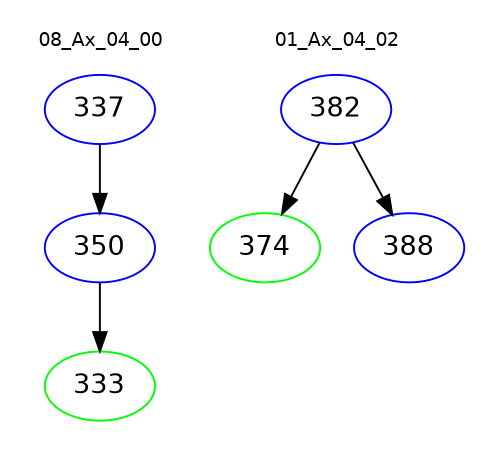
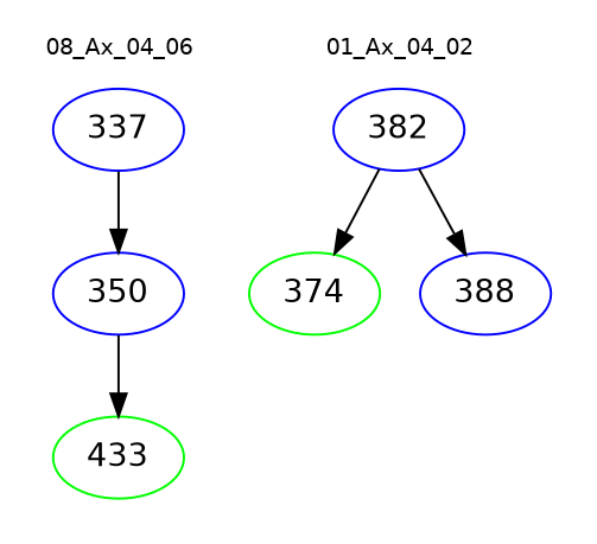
  digraph {
    fontname="DejaVu Sans"
    node [color=blue fontname="DejaVu Sans"]
    edge [color=black fontname="DejaVu Sans"]
    n1 [label=337]
-   n2 [color=green label=333]
+   n2 [color=green label=433]
    n3 [label=350]
    n4 [label=382]
    n5 [color=green label=374]
    n6 [label=388]
    subgraph cluster_1 {
      color=white
      fontsize=10
-     label="08_Ax_04_00"
+     label="08_Ax_04_06"
      n1
      n2
      n3
    }
    subgraph cluster_2 {
      color=white
      fontsize=10
      label="01_Ax_04_02"
      n4
      n5
      n6
    }
    n1 -> n3
    n3 -> n2
    n4 -> n5
    n4 -> n6
  }
